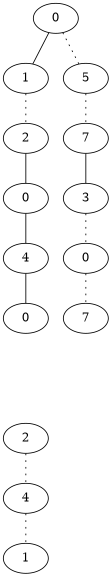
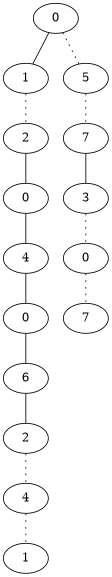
  graph {
    n1 [label=0]
    n2 [label=1]
    n3 [label=5]
    n4 [label=2]
    n5 [label=0]
    n6 [label=4]
    n7 [label=0]
+   n8 [label=6]
    n9 [label=2]
    n10 [label=4]
    n11 [label=1]
    n12 [label=7]
    n13 [label=3]
    n14 [label=0]
    n15 [label=7]
    n1 -- n2
    n1 -- n3 [style=dotted]
    n2 -- n4 [style=dotted]
    n3 -- n12 [style=dotted]
    n4 -- n5
    n5 -- n6
    n6 -- n7
+   n7 -- n8
+   n8 -- n9
    n9 -- n10 [style=dotted]
    n10 -- n11 [style=dotted]
    n12 -- n13
    n13 -- n14 [style=dotted]
    n14 -- n15 [style=dotted]
  }
